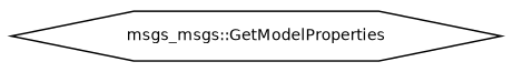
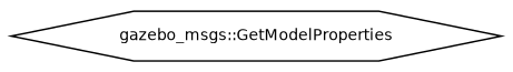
  digraph {
    rankdir=LR
-   n1 [color=black fillcolor=white fontname=Helvetica fontsize=10 height=0.2 label="msgs_msgs::GetModelProperties" shape=hexagon style=filled width=0.4]
+   n1 [color=black fillcolor=white fontname=Helvetica fontsize=10 height=0.2 label="gazebo_msgs::GetModelProperties" shape=hexagon style=filled width=0.4]
  }
